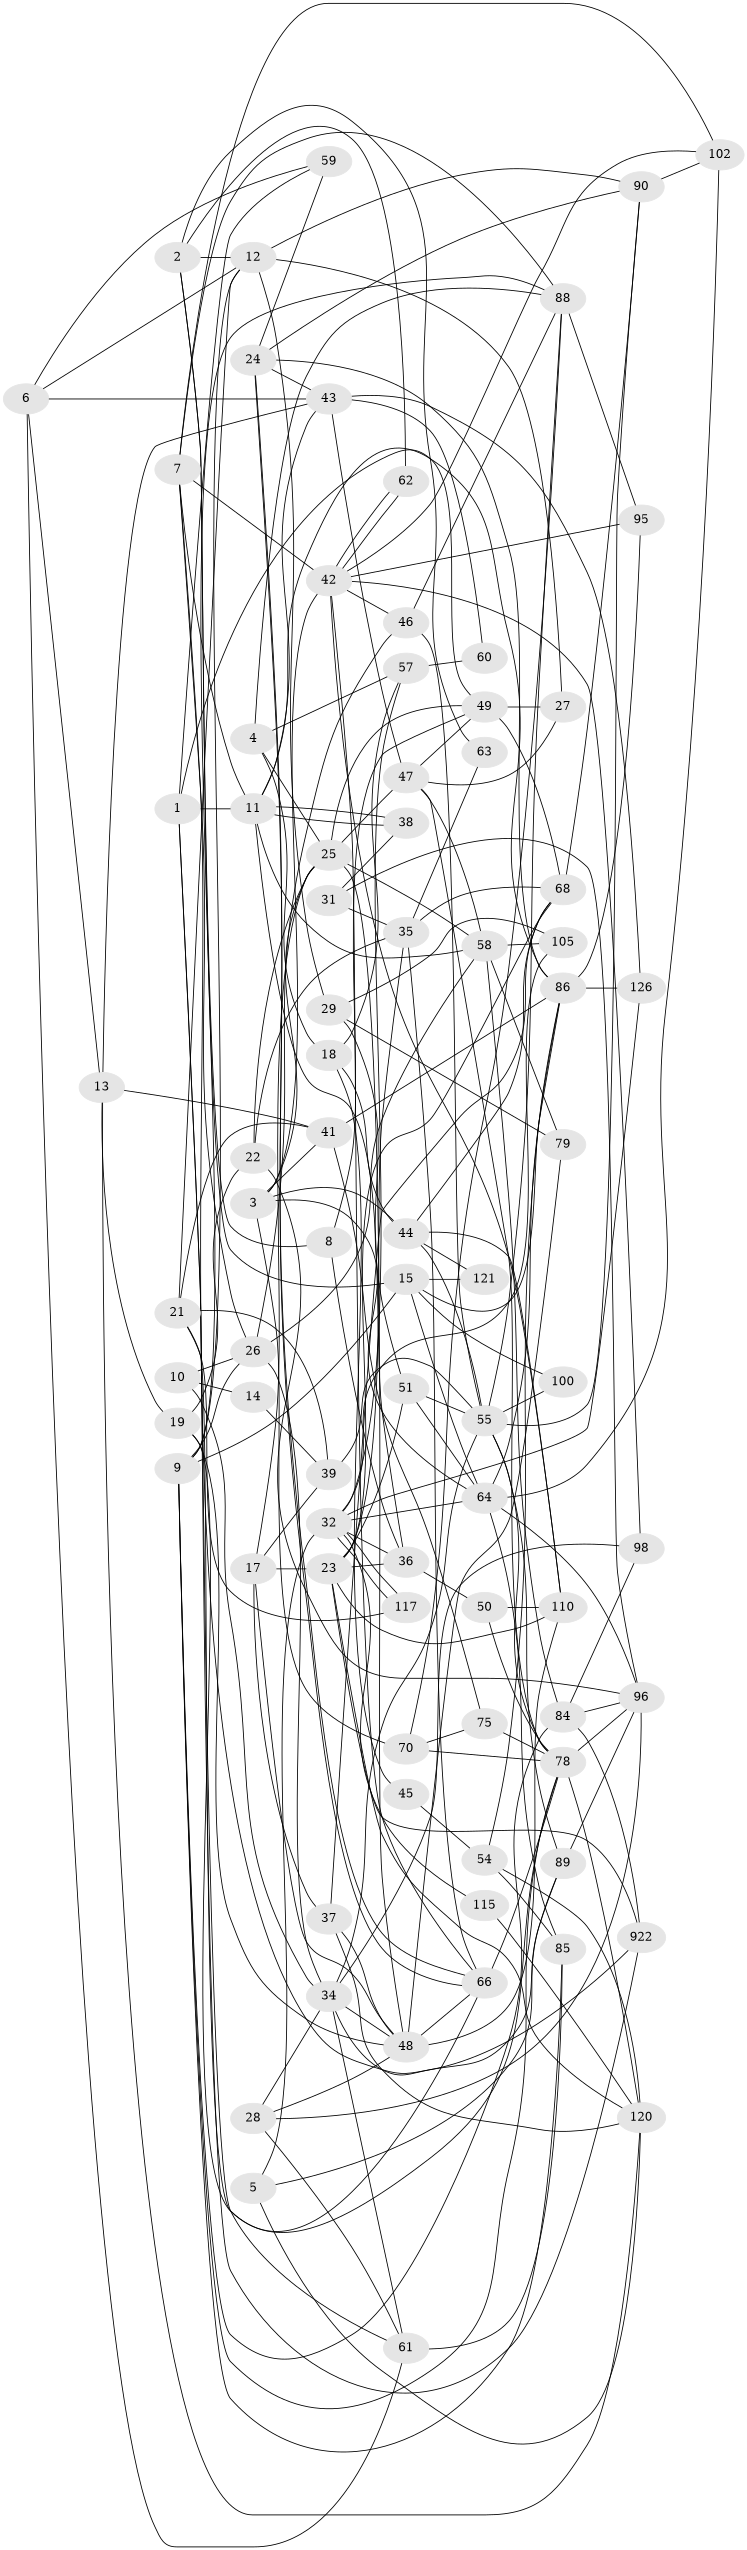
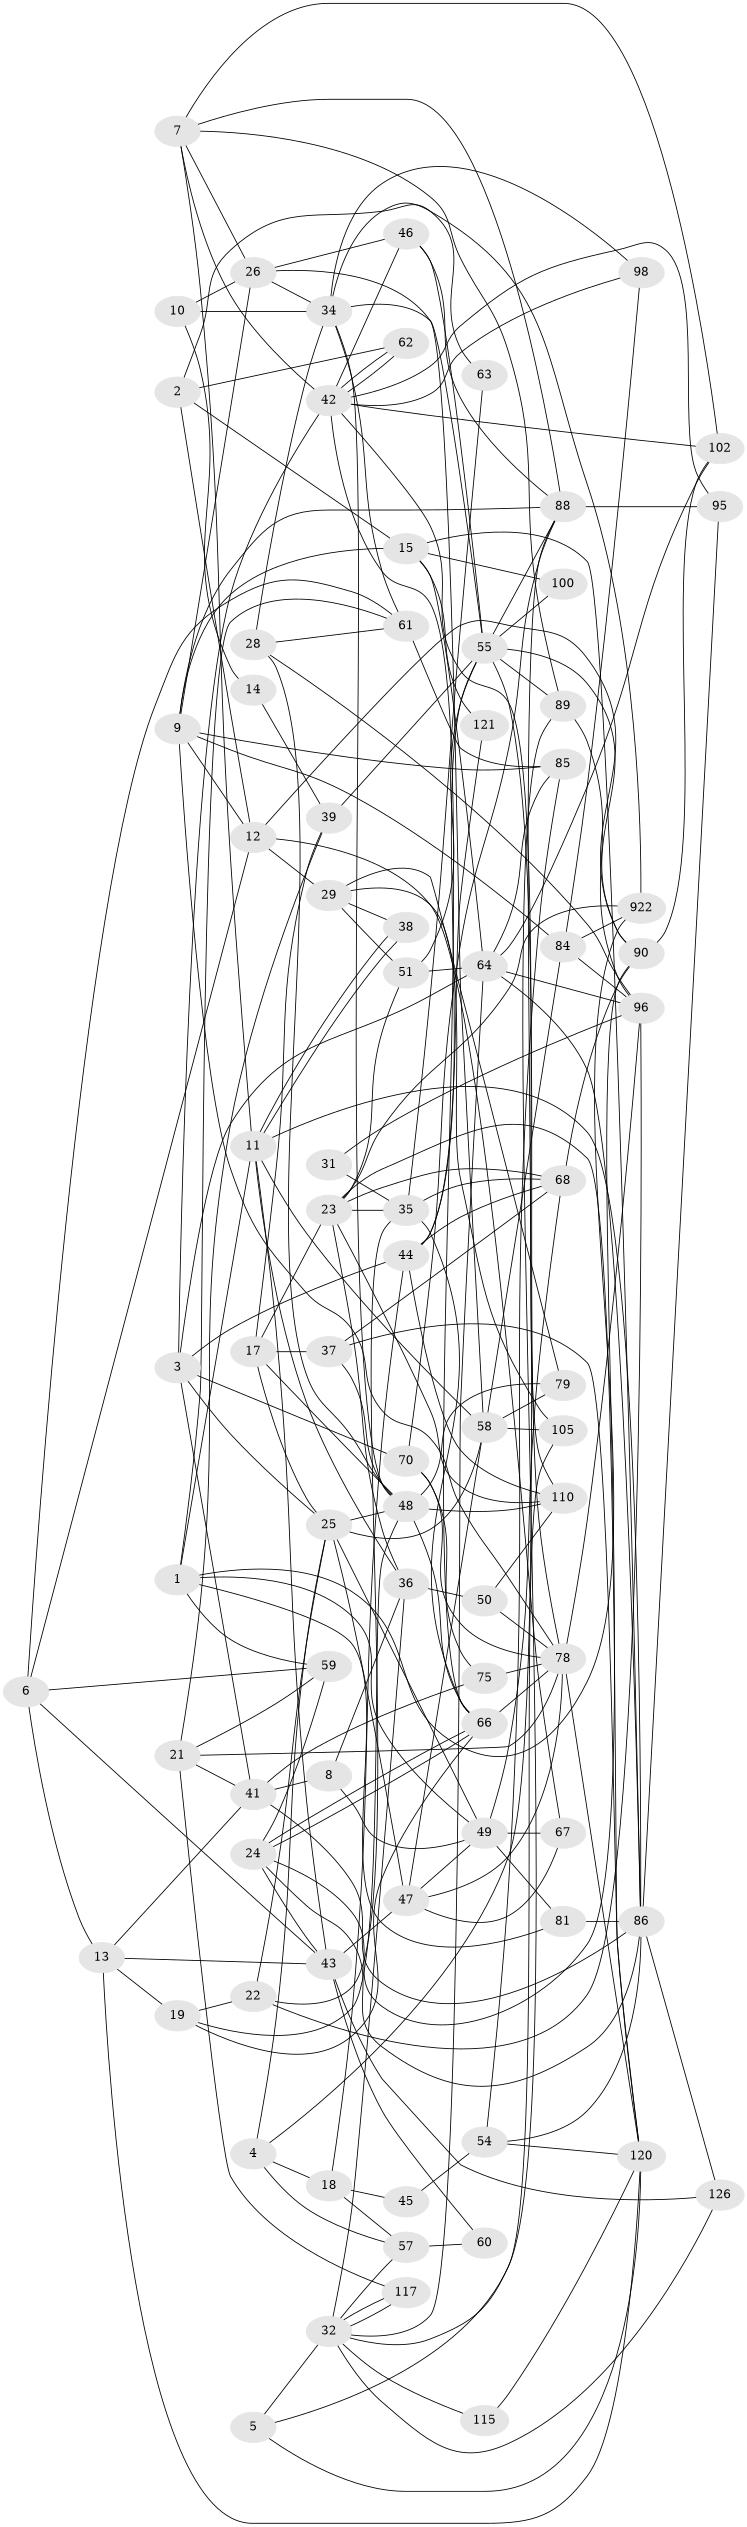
  graph {
    rankdir=LR
    node [color=gray90 style=filled]
    11 [super="+71"]
    43 [super="+52"]
    36 [super="+119"]
    38
    58 [super="+91"]
    86 [super="+112"]
    1
    49 [super="+104"]
    59
    61 [super="+113"]
+   81
    n12 [label=922]
-   67 [label=27]
+   67
    68
    85
    2 [super="+56"]
    8
    12 [super="+65"]
    15 [super="+94"]
    62
    63
    29 [super="+53"]
    90
    64 [super="+83"]
    100
    121
    3 [super="+73"]
    25 [super="+33"]
    41 [super="+105"]
    42 [super="+82"]
    44 [super="+93"]
    70
    48 [super="+128"]
    47 [super="+116"]
    75
    102
    66 [super="+97"]
    110
    46 [super="+69"]
    98 [super="+101"]
    95
    55 [super="+72"]
    96 [super="+99"]
    88 [super="+108"]
    78 [super="+107"]
    4 [super="+20"]
    18
    57
    45
    60
    32 [super="+111"]
    117
    n53 [label=105]
    115
    126
    5
    89 [super="+118"]
    120 [super="+125"]
    6 [super="+27"]
    13
    19 [super="+103"]
    7 [super="+109"]
    26 [super="+30"]
    34 [super="+123"]
    50 [super="+87"]
    9 [super="+16"]
    84 [super="+114"]
    10 [super="+40"]
    14
    39
    79
    51
    22
    17 [super="+92"]
    23 [super="+127"]
    37 [super="+80"]
    35 [super="+124"]
    54 [super="+74"]
    21 [super="+76"]
    24 [super="+77"]
    28
    31
    11 -- 43
    11 -- 36
    11 -- 38
    11 -- 38
    11 -- 58
    11 -- 86
    43 -- 47
    43 -- 60
    43 -- 126
    36 -- 50
    58 -- n53
    58 -- 84
    58 -- 79
    86 -- 95
    86 -- 126
    1 -- 11
    1 -- 49
    1 -- 59
    1 -- 61
+   1 -- 81
    1 -- n12
+   49 -- 81
    49 -- 67
    49 -- 68
    61 -- 85
+   81 -- 86
    68 -- 90
-   2 -- 8
+   41 -- 8
    2 -- 12
    2 -- 15
    2 -- 62
    2 -- 63
    8 -- 36
    8 -- 49
    12 -- 67
    12 -- 29
    12 -- 90
    15 -- 86
    15 -- 64
    15 -- 100
    15 -- 121
    29 -- n53
    29 -- 79
    29 -- 51
    90 -- 102
    64 -- 86
    64 -- 85
    64 -- 102
    64 -- 96
    3 -- 64
    3 -- 25
    3 -- 41
    3 -- 42
    3 -- 44
    3 -- 70
    25 -- 58
    25 -- 49
    25 -- 48
    25 -- 47
    41 -- 86
    41 -- 75
    42 -- 62
    42 -- 62
    42 -- 102
    42 -- 66
    42 -- 110
    42 -- 46
    42 -- 98
    42 -- 95
    44 -- 68
    44 -- 121
    44 -- 110
    44 -- 55
    70 -- 75
    70 -- 88
    70 -- 78
    48 -- 66
    48 -- 110
    48 -- 79
    47 -- 58
    47 -- 49
    47 -- 67
    47 -- 78
    75 -- 78
    66 -- 78
    46 -- 55
    46 -- 88
    55 -- 90
    55 -- 100
    55 -- 88
    55 -- 78
    55 -- 89
    88 -- 95
    78 -- 96
    78 -- 120
    4 -- 25
    4 -- 88
    4 -- 18
    4 -- 57
    18 -- 44
    18 -- 57
    18 -- 45
    57 -- 60
    45 -- 54
    32 -- 36
    32 -- 64
    32 -- 57
    32 -- 117
    32 -- 117
    32 -- n53
    32 -- 115
    32 -- 126
    115 -- 120
    5 -- 32
    5 -- 89
    5 -- 120
    89 -- 96
    6 -- 43
    6 -- 59
    6 -- 61
    6 -- 12
    6 -- 13
    13 -- 43
    13 -- 41
    13 -- 120
    13 -- 19
    19 -- 48
    19 -- 66
    19 -- 22
    7 -- 11
    7 -- 42
    7 -- 102
    7 -- 88 [weight=2]
    7 -- 89
    7 -- 26
    26 -- 58
    26 -- 46
    26 -- 34
    34 -- 61
    34 -- n12
    34 -- 48
    34 -- 98
    34 -- 55
    50 -- 110
    50 -- 78
    9 -- 85
    9 -- 12
    9 -- 15
    9 -- 88
    9 -- 78
    9 -- 26
    9 -- 84
    84 -- n12
    84 -- 98
    84 -- 96
    10 -- 26
    10 -- 34
    10 -- 14
    14 -- 39
    39 -- 55
    51 -- 64
    51 -- 55
    22 -- 25 [weight=2]
    22 -- 96 [weight=2]
    22 -- 35
    17 -- 25
    17 -- 48
    17 -- 39
    17 -- 23
    17 -- 37
    23 -- 36
    23 -- n12
    23 -- 68
    23 -- 110
    23 -- 120
    23 -- 51
    23 -- 35
    37 -- 68
    37 -- 48
    37 -- 120
    35 -- 68
    35 -- 63
    35 -- 66 [weight=2]
    54 -- 86
    54 -- 85
    54 -- 120
-   21 -- 12
+   21 -- 59
    21 -- 41
    21 -- 78
    21 -- 117
    21 -- 39
    24 -- 43
    24 -- 86
    24 -- 59
    24 -- 90
    24 -- 66 [weight=2]
    24 -- 66
    28 -- 61
    28 -- 48
    28 -- 96
    28 -- 34
-   31 -- 38
+   29 -- 38
    31 -- 96
    31 -- 35 [weight=2]
  }
